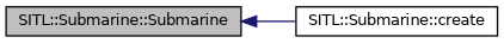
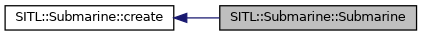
  digraph {
    rankdir=LR
    node [color=black fontname=Helvetica fontsize=10 shape=record style=filled]
    n1 [fillcolor=grey75 fontcolor=black height=0.2 label="SITL::Submarine::Submarine" width=0.4]
    n2 [fillcolor=white height=0.2 label="SITL::Submarine::create" width=0.4]
-   n1 -> n2 [color=midnightblue dir=back fontname=Helvetica fontsize=10 labelfontname=Helvetica labelfontsize=10 style=solid]
+   n2 -> n1 [color=midnightblue dir=back fontname=Helvetica fontsize=10 labelfontname=Helvetica labelfontsize=10 style=solid]
  }
